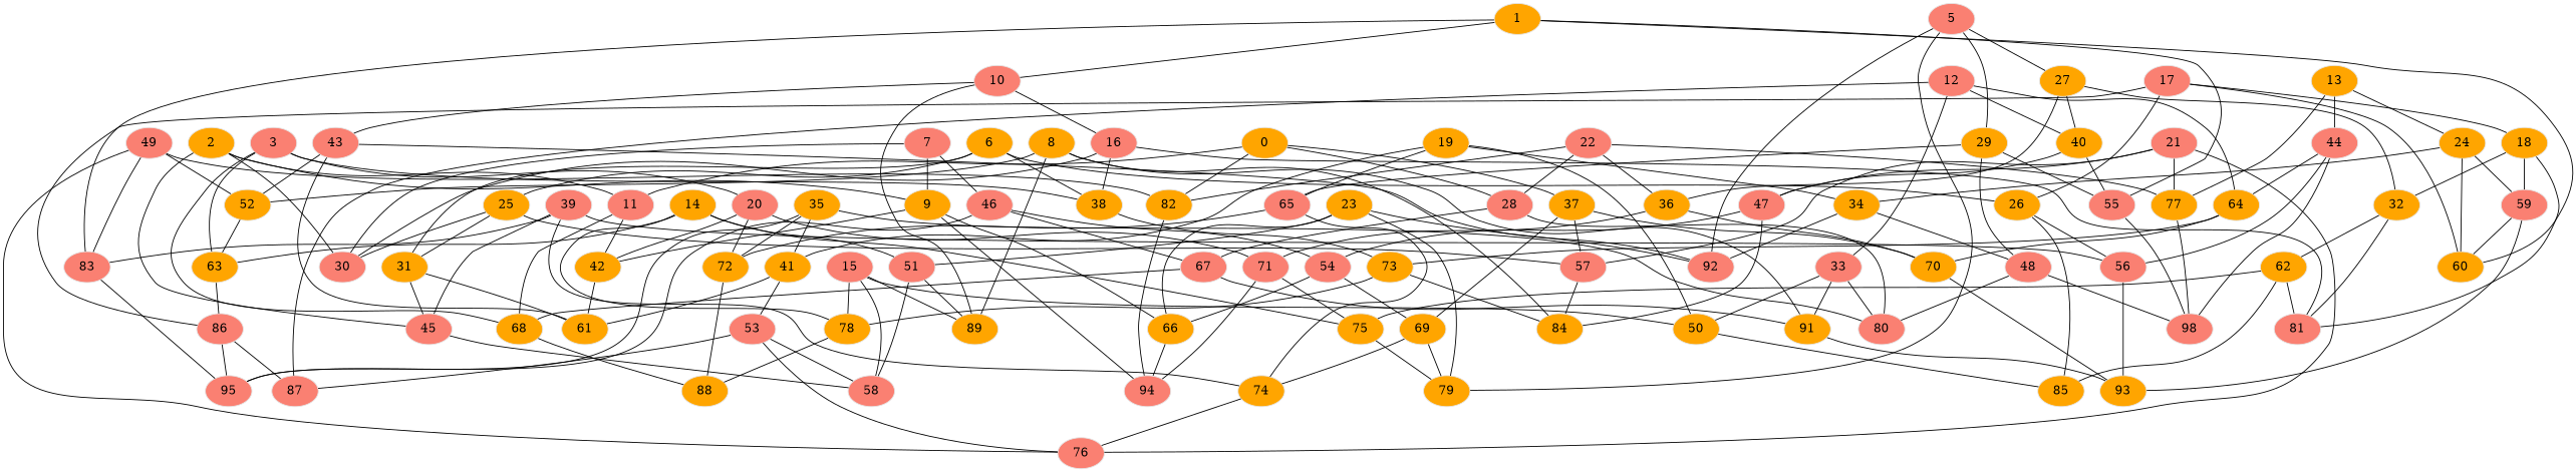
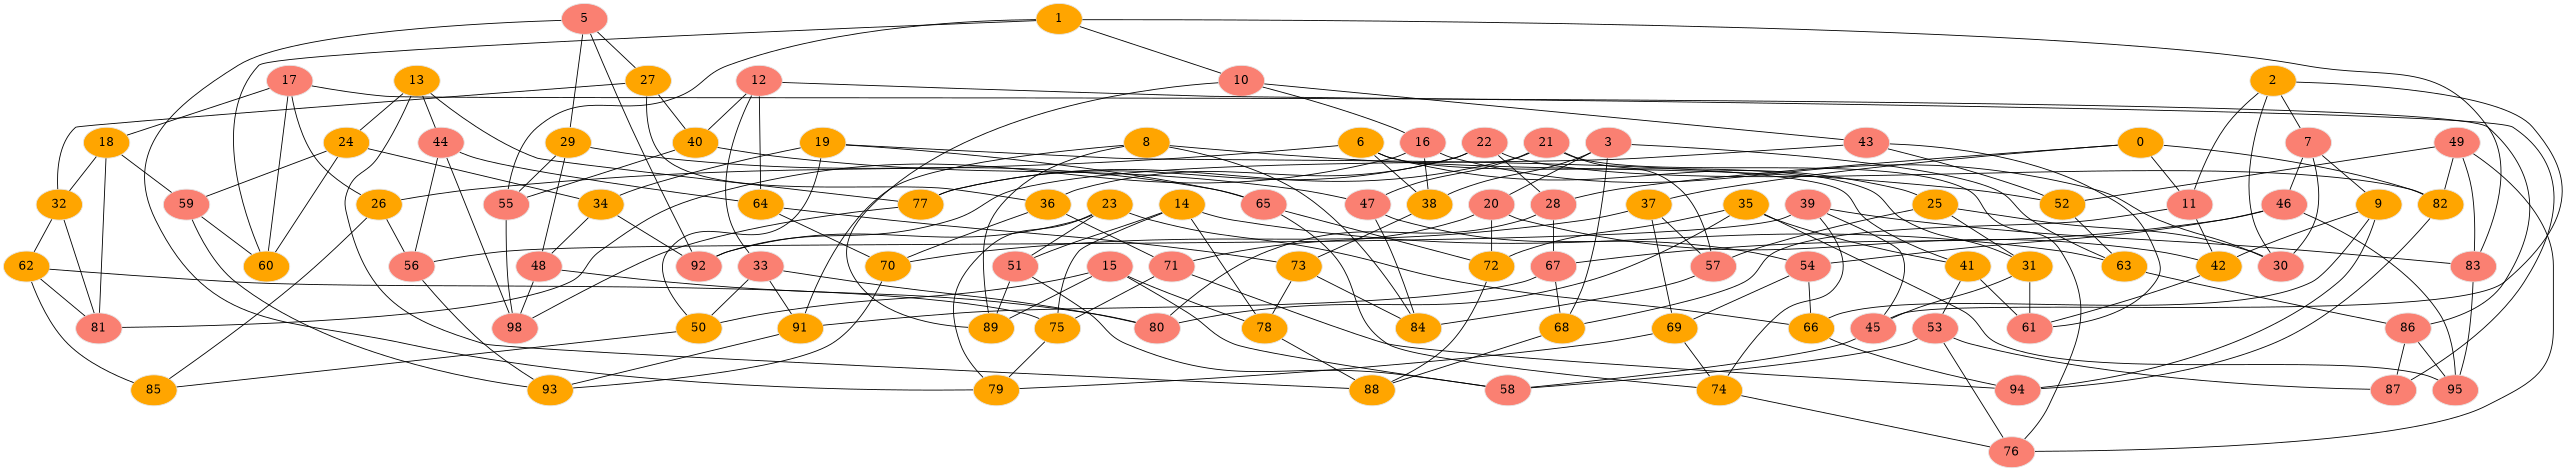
  graph {
    node [color=gray90 fillcolor=orange style=filled]
    10 [fillcolor=salmon]
    1
    55 [fillcolor=salmon]
    60
    83 [fillcolor=salmon]
    89
    16 [fillcolor=salmon]
    43 [fillcolor=salmon]
    n9 [fillcolor=salmon label=98]
    95 [fillcolor=salmon]
    7 [fillcolor=salmon]
    2
    11 [fillcolor=salmon]
    30 [fillcolor=salmon]
    45 [fillcolor=salmon]
    9
    46 [fillcolor=salmon]
    68
    42
    58 [fillcolor=salmon]
    3 [fillcolor=salmon]
    20 [fillcolor=salmon]
    38
    63
    71 [fillcolor=salmon]
    72
    73
    86 [fillcolor=salmon]
    88
    n30 [label=0]
    28 [fillcolor=salmon]
    37
    82
    67 [fillcolor=salmon]
    80 [fillcolor=salmon]
    57 [fillcolor=salmon]
    70
    69
    94 [fillcolor=salmon]
    5 [fillcolor=salmon]
    27
    29
    79
    92 [fillcolor=salmon]
    40
    32
    36
    65 [fillcolor=salmon]
    48 [fillcolor=salmon]
    6
    25
    26
    31
    56 [fillcolor=salmon]
    85
-   61
+   61 [fillcolor=salmon]
    66
    54 [fillcolor=salmon]
    8
    52
    84
    91
    93
    81 [fillcolor=salmon]
    12 [fillcolor=salmon]
    33 [fillcolor=salmon]
    64
    87 [fillcolor=salmon]
    50
    47 [fillcolor=salmon]
    13
    24
    44 [fillcolor=salmon]
    77
    59 [fillcolor=salmon]
    34
    14
    51 [fillcolor=salmon]
    75
    78
    15 [fillcolor=salmon]
    17 [fillcolor=salmon]
    18
    62
    19
    41
    53 [fillcolor=salmon]
    74
    21 [fillcolor=salmon]
    76 [fillcolor=salmon]
    22 [fillcolor=salmon]
    23
    35
    39 [fillcolor=salmon]
    49 [fillcolor=salmon]
    10 -- 89
    10 -- 16
    10 -- 43
    1 -- 10
    1 -- 55
    1 -- 60
    1 -- 83
    55 -- n9
    83 -- 95
    16 -- 30
    16 -- 38
    16 -- 81
    43 -- 92
    43 -- 61
    43 -- 52
    7 -- 30
    7 -- 9
    7 -- 46
-   2 -- 9
+   2 -- 7
    2 -- 11
    2 -- 30
    2 -- 45
    11 -- 68
    11 -- 42
    45 -- 58
    9 -- 42
    9 -- 94
    9 -- 66
    46 -- 95
    46 -- 67
    46 -- 54
    68 -- 88
    42 -- 61
    3 -- 68
    3 -- 20
    3 -- 38
    3 -- 63
    20 -- 42
    20 -- 71
    20 -- 72
    38 -- 73
    63 -- 86
    71 -- 94
    71 -- 75
    72 -- 88
    73 -- 84
    73 -- 78
    86 -- 95
    86 -- 87
    n30 -- 11
    n30 -- 28
    n30 -- 37
    n30 -- 82
    28 -- 67
    28 -- 80
    37 -- 57
    37 -- 70
    37 -- 69
    82 -- 94
    67 -- 68
    67 -- 91
    57 -- 84
    70 -- 93
    69 -- 79
    69 -- 74
    5 -- 27
    5 -- 29
    5 -- 79
    5 -- 92
    27 -- 40
    27 -- 32
    27 -- 36
    29 -- 55
    29 -- 65
    29 -- 48
    40 -- 55
    40 -- 47
    32 -- 81
    32 -- 62
    36 -- 71
    36 -- 70
    65 -- 72
    65 -- 74
    48 -- n9
    48 -- 80
    6 -- 38
    6 -- 25
    6 -- 26
    6 -- 31
    25 -- 30
    25 -- 57
    25 -- 31
    26 -- 56
    26 -- 85
    31 -- 45
    31 -- 61
    56 -- 93
    66 -- 94
    54 -- 69
    54 -- 66
    8 -- 89
    8 -- 52
    8 -- 84
    8 -- 91
    52 -- 63
    91 -- 93
    12 -- 40
    12 -- 33
    12 -- 64
    12 -- 87
    33 -- 80
    33 -- 91
    33 -- 50
    64 -- 73
    64 -- 70
    50 -- 85
    47 -- 54
    47 -- 84
+   13 -- 88
    13 -- 24
    13 -- 44
    13 -- 77
    24 -- 60
    24 -- 59
    24 -- 34
    44 -- n9
    44 -- 56
    44 -- 64
    77 -- n9
    59 -- 60
    59 -- 93
    34 -- 92
    34 -- 48
    14 -- 63
    14 -- 51
    14 -- 75
    14 -- 78
    51 -- 89
    51 -- 58
    75 -- 79
    78 -- 88
    15 -- 89
    15 -- 58
    15 -- 50
    15 -- 78
    17 -- 60
    17 -- 86
    17 -- 26
    17 -- 18
    18 -- 32
    18 -- 81
    18 -- 59
    62 -- 85
    62 -- 81
    62 -- 75
    19 -- 65
    19 -- 50
    19 -- 34
    19 -- 41
    41 -- 61
    41 -- 53
    53 -- 58
    53 -- 87
    53 -- 76
    74 -- 76
    21 -- 57
    21 -- 47
    21 -- 77
    21 -- 76
    22 -- 28
    22 -- 82
    22 -- 36
    22 -- 77
    23 -- 79
    23 -- 92
    23 -- 66
    23 -- 51
    35 -- 95
    35 -- 72
    35 -- 80
    35 -- 41
    39 -- 83
    39 -- 45
    39 -- 56
    39 -- 74
    49 -- 83
    49 -- 82
    49 -- 52
    49 -- 76
  }
